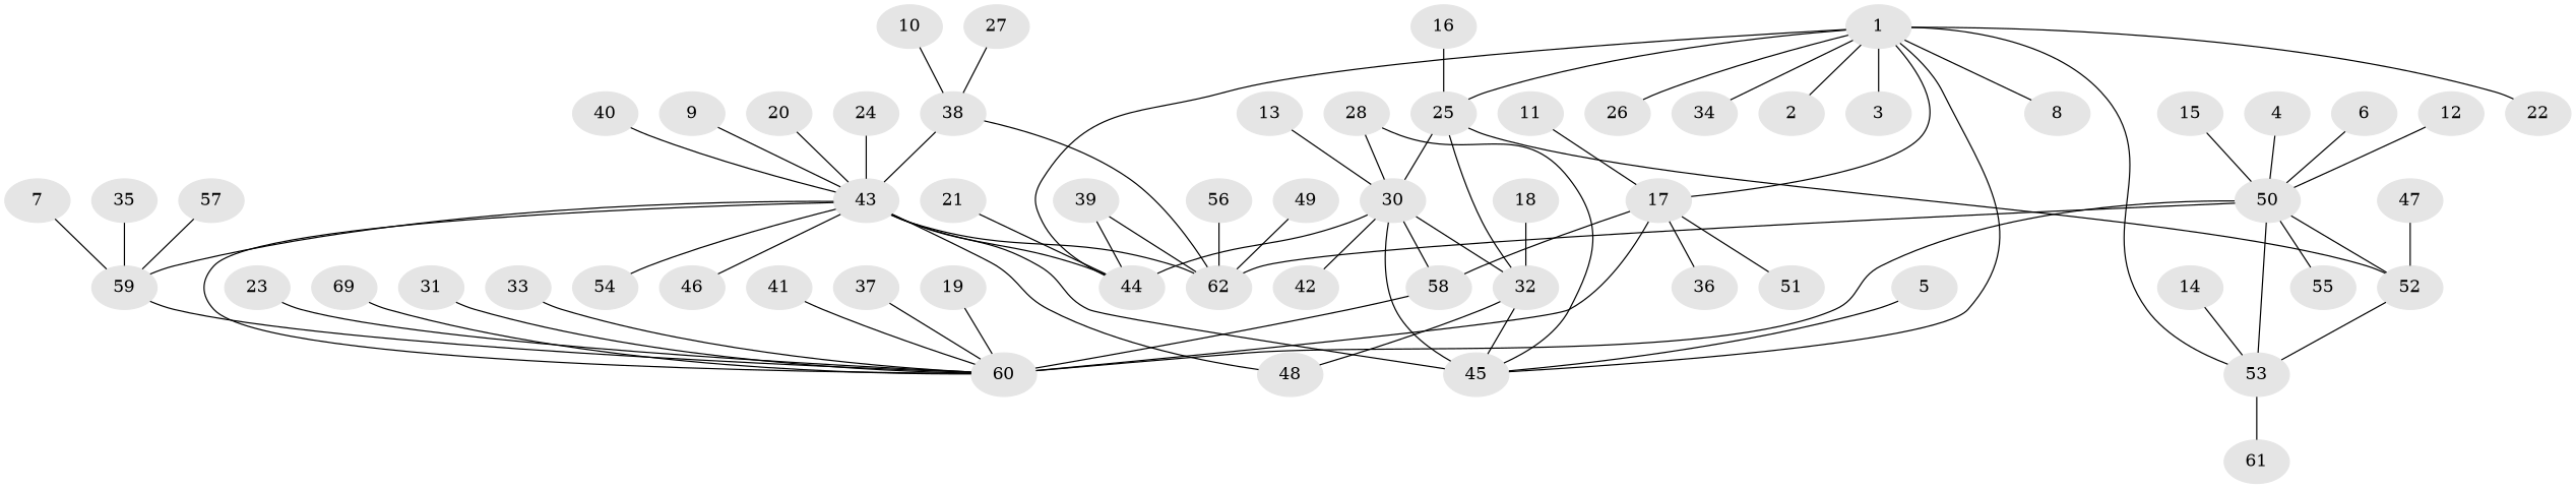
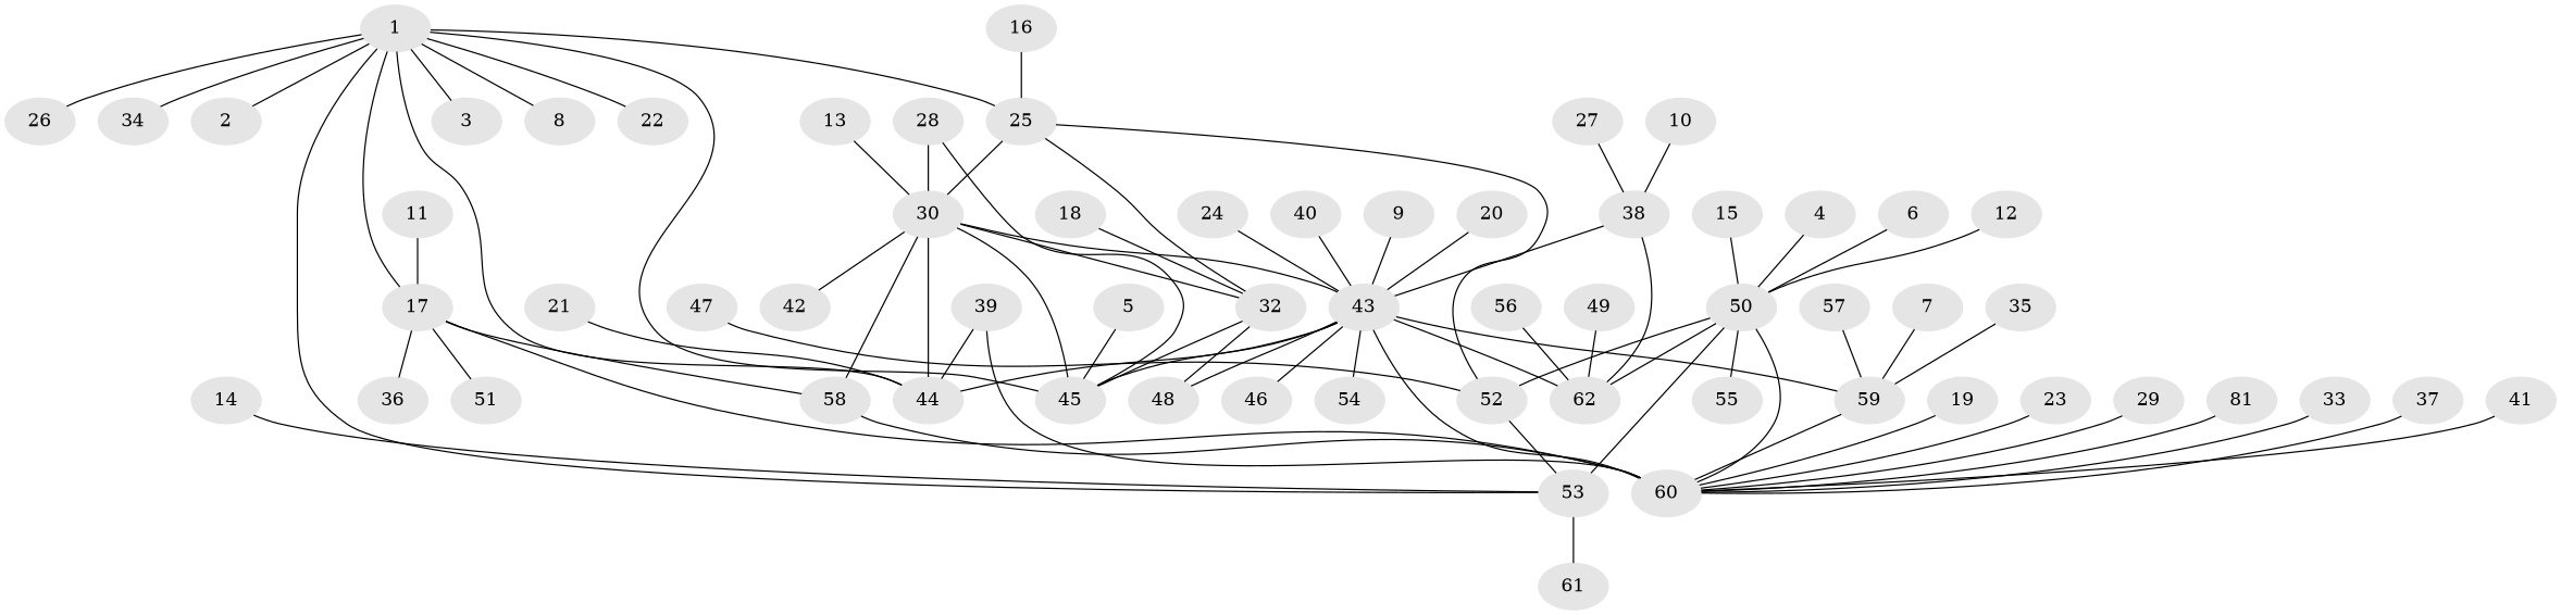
  graph {
    node [color=gray90 style=filled]
    edge [weight=1.0]
    1
    2
    3
    8
    17
    22
    25
    26
    34
    44
    45
    53
    36
    51
    58
    60
    30
    32
    52
    61
    59
    4
    50
    62
    55
    5
    6
    7
    9
    43
    48
    46
    54
    10
    38
    11
    12
    13
    42
    14
    15
    16
    18
    19
    20
    21
    23
    24
    27
    28
-   29 [label=69]
-   31
+   29
+   31 [label=81]
    33
    35
    37
    39
    40
    41
    47
    49
    56
    57
    1 -- 2
    1 -- 3
    1 -- 8
    1 -- 17
    1 -- 22
    1 -- 25
    1 -- 26
    1 -- 34
    1 -- 44
    1 -- 45
    1 -- 53
    17 -- 36
    17 -- 51
    17 -- 58
    17 -- 60 [weight=4.0]
    25 -- 30 [weight=3.0]
    25 -- 32
    25 -- 52
    53 -- 61
    58 -- 60 [weight=4.0]
    30 -- 44
    30 -- 45 [weight=3.0]
    30 -- 58
    30 -- 32 [weight=3.0]
+   30 -- 43
    30 -- 42
    32 -- 45
    32 -- 48
    52 -- 53
    59 -- 60
    4 -- 50
    50 -- 53 [weight=4.0]
    50 -- 60
    50 -- 52 [weight=4.0]
    50 -- 62 [weight=2.0]
    50 -- 55
    5 -- 45
    6 -- 50
    7 -- 59
    9 -- 43
    43 -- 44
    43 -- 45
    43 -- 60
    43 -- 59
    43 -- 62 [weight=4.0]
    43 -- 48
    43 -- 46
    43 -- 54
    10 -- 38
    38 -- 62
    38 -- 43 [weight=4.0]
    11 -- 17
    12 -- 50
    13 -- 30
    14 -- 53
    15 -- 50
    16 -- 25
    18 -- 32
    19 -- 60
    20 -- 43
    21 -- 44
    23 -- 60
    24 -- 43
    27 -- 38
    28 -- 45
    28 -- 30
    29 -- 60
    31 -- 60
    33 -- 60
    35 -- 59
    37 -- 60
    39 -- 44
-   39 -- 62
+   39 -- 60
    40 -- 43
    41 -- 60
    47 -- 52
    49 -- 62
    56 -- 62
    57 -- 59
  }
